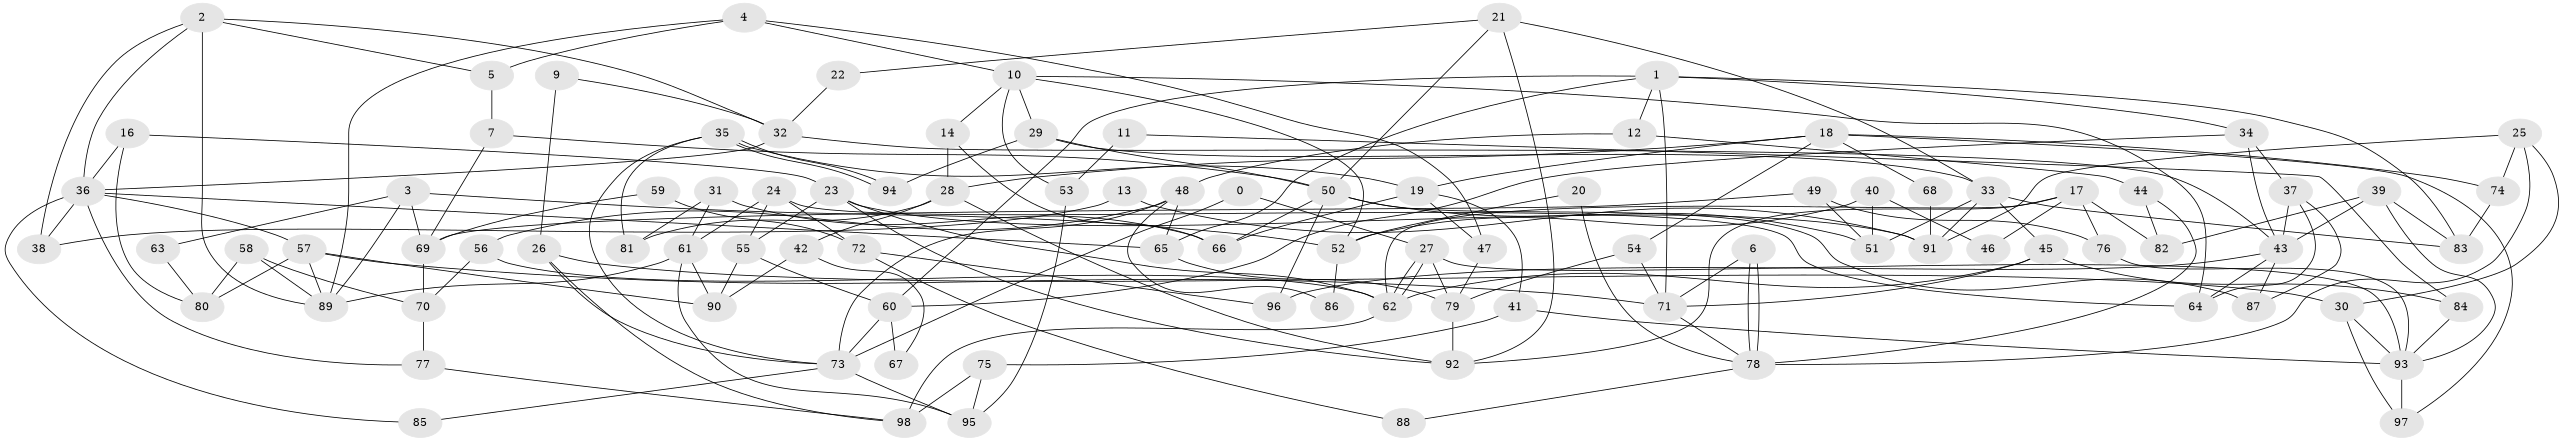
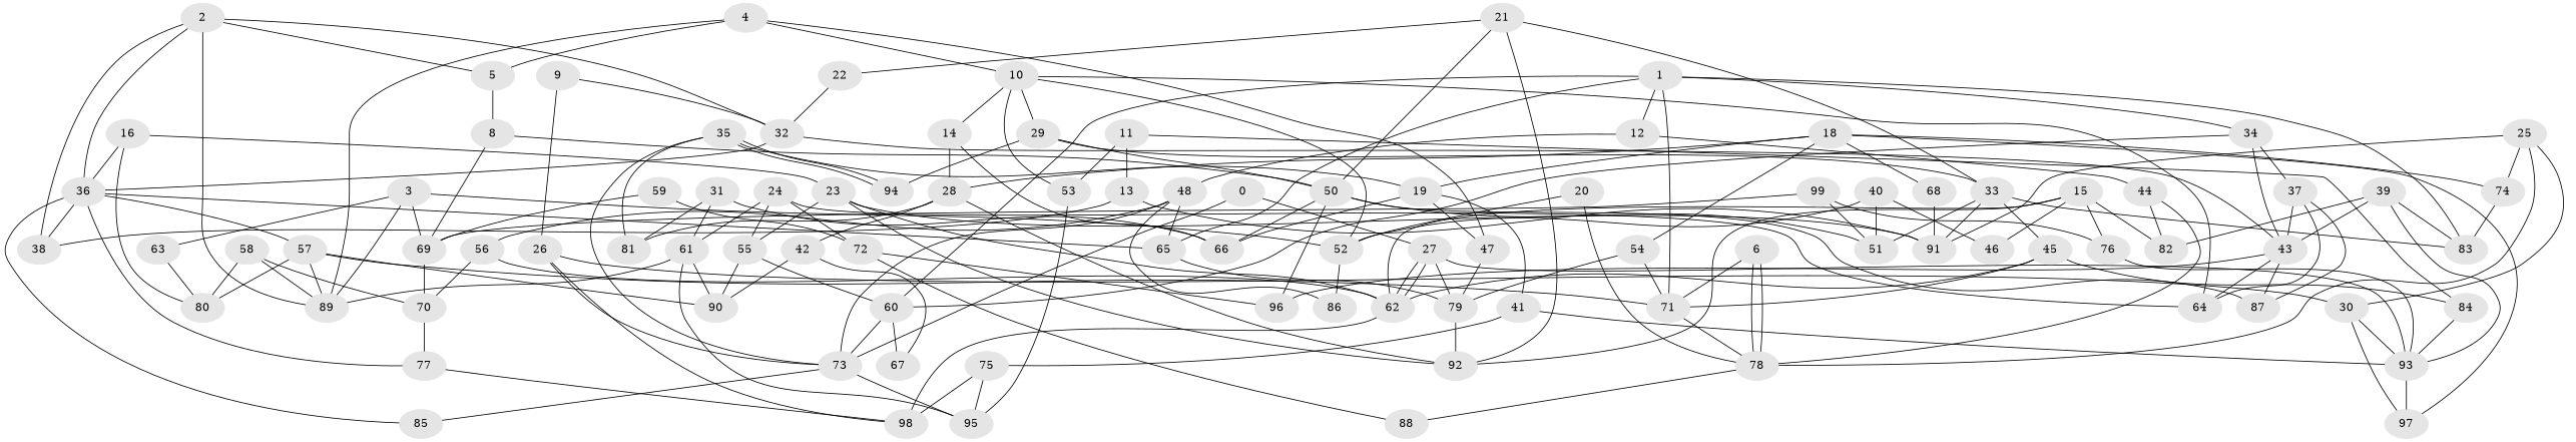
  graph {
    node [color=gray90 style=filled]
    1
    12
    34
    60
    65
    71
    83
    44
    48
    43
    37
    73
    67
    79
    78
    2
    5
    32
    36
    38
    89
-   8 [label=7]
+   8
    57
    77
    85
    3
    52
    63
    69
    86
    80
    70
    4
    10
    47
    14
    29
    53
    64
    50
    6
    88
    n43 [label=0]
    27
    62
    93
    95
    66
    51
    87
    96
    9
    26
    30
    98
    28
    33
    94
    11
    13
    84
    91
    82
    56
    92
    42
    81
-   15 [label=17]
+   15
    46
    76
    16
    23
    55
    68
    18
    19
    54
    74
    97
    41
    75
    20
    21
    22
    45
    90
    24
    61
    72
    25
    31
    35
    40
    39
-   49
+   49 [label=99]
    58
    59
    1 -- 12
    1 -- 34
    1 -- 60
    1 -- 65
    1 -- 71
    1 -- 83
    12 -- 44
    12 -- 48
    34 -- 60
    34 -- 43
    34 -- 37
    60 -- 73
    60 -- 67
    65 -- 79
    71 -- 78
    44 -- 78
    44 -- 82
    48 -- 65
    48 -- 73
    48 -- 86
    48 -- 56
    43 -- 64
    43 -- 87
    43 -- 96
    37 -- 43
    37 -- 64
    37 -- 87
    73 -- 85
    73 -- 95
    79 -- 92
    78 -- 88
    2 -- 5
    2 -- 32
    2 -- 36
    2 -- 38
    2 -- 89
    5 -- 8
    32 -- 43
    32 -- 36
    36 -- 65
    36 -- 38
    36 -- 57
    36 -- 77
    36 -- 85
    8 -- 69
    8 -- 50
    57 -- 71
    57 -- 89
    57 -- 80
    57 -- 90
    77 -- 98
    3 -- 89
    3 -- 52
    3 -- 63
    3 -- 69
    52 -- 86
    63 -- 80
    69 -- 70
    70 -- 77
    4 -- 5
    4 -- 89
    4 -- 10
    4 -- 47
    10 -- 52
    10 -- 14
    10 -- 29
    10 -- 53
    10 -- 64
    47 -- 79
    14 -- 66
    14 -- 28
    29 -- 50
    29 -- 33
    29 -- 94
    53 -- 95
    50 -- 66
    50 -- 51
    50 -- 87
    50 -- 96
    6 -- 71
    6 -- 78
    6 -- 78
    n43 -- 73
    n43 -- 27
    27 -- 79
    27 -- 62
    27 -- 62
    27 -- 93
    62 -- 98
    93 -- 97
    9 -- 32
    9 -- 26
    26 -- 73
    26 -- 30
    26 -- 98
    30 -- 93
    30 -- 97
    28 -- 92
    28 -- 42
    28 -- 81
    33 -- 83
    33 -- 51
    33 -- 91
    33 -- 45
    11 -- 53
+   11 -- 13
    11 -- 84
    13 -- 38
    13 -- 91
    84 -- 93
    56 -- 70
    56 -- 62
    42 -- 67
    42 -- 90
    15 -- 62
    15 -- 82
    15 -- 92
    15 -- 46
    15 -- 76
    76 -- 93
    16 -- 36
    16 -- 80
    16 -- 23
    23 -- 62
    23 -- 91
    23 -- 92
    23 -- 55
    55 -- 60
    55 -- 90
    68 -- 91
    18 -- 28
    18 -- 68
    18 -- 19
    18 -- 54
    18 -- 74
    18 -- 97
    19 -- 47
    19 -- 66
    19 -- 41
    54 -- 71
    54 -- 79
    74 -- 83
    41 -- 93
    41 -- 75
    75 -- 95
    75 -- 98
    20 -- 78
    20 -- 52
    21 -- 50
    21 -- 33
    21 -- 92
    21 -- 22
    22 -- 32
    45 -- 71
    45 -- 62
    45 -- 84
    24 -- 64
    24 -- 55
    24 -- 61
    24 -- 72
    61 -- 89
    61 -- 95
    61 -- 90
    72 -- 88
    72 -- 96
    25 -- 78
    25 -- 30
    25 -- 91
    25 -- 74
    31 -- 66
    31 -- 81
    31 -- 61
    35 -- 73
    35 -- 94
    35 -- 94
    35 -- 81
    35 -- 19
    40 -- 52
    40 -- 51
    40 -- 46
    39 -- 83
    39 -- 43
    39 -- 93
    39 -- 82
    49 -- 69
    49 -- 51
    49 -- 76
    58 -- 89
    58 -- 80
    58 -- 70
    59 -- 69
    59 -- 72
  }
